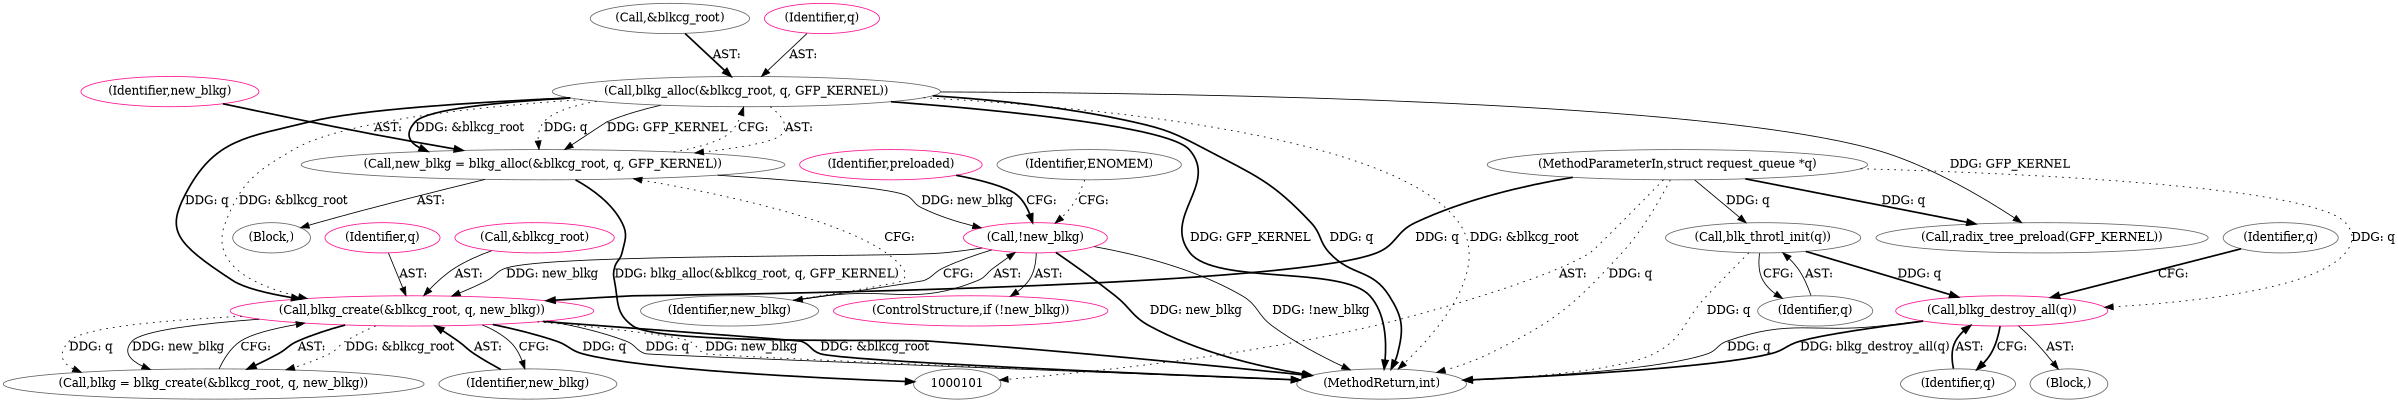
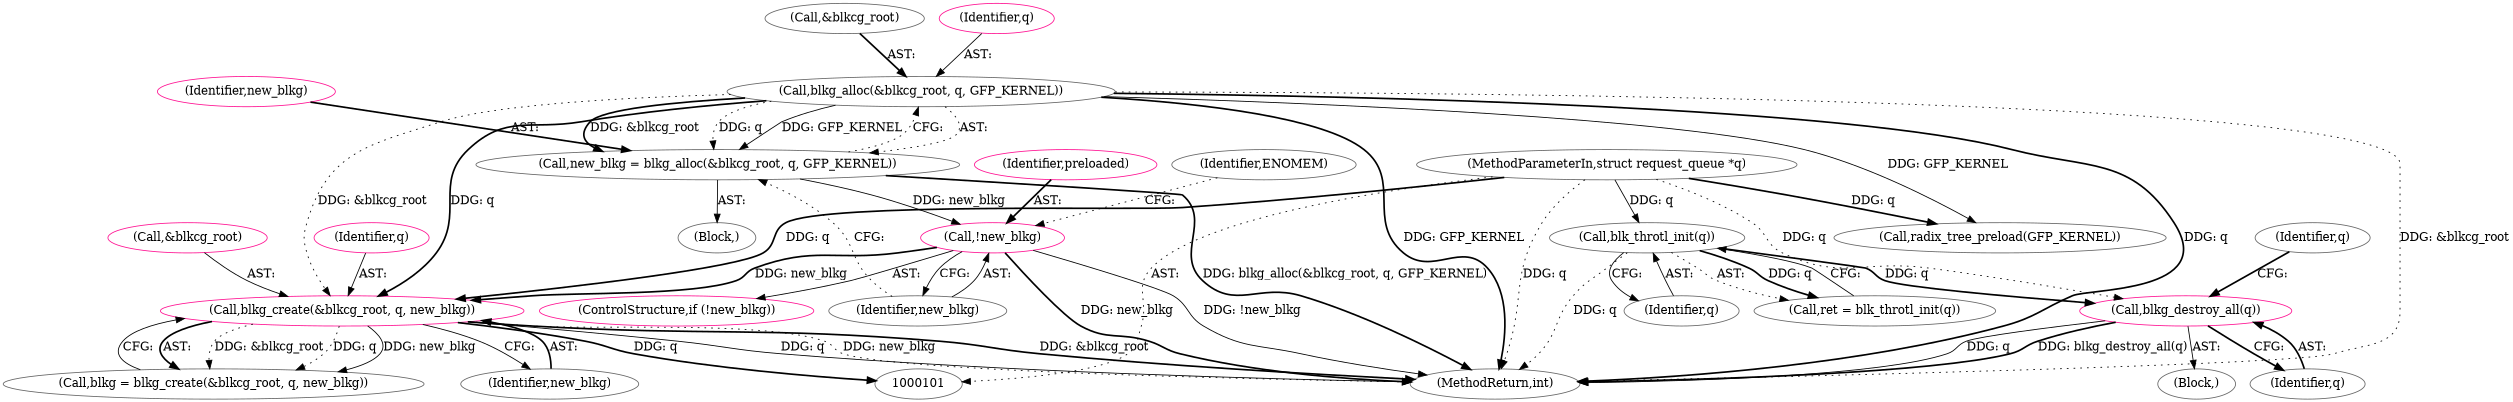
  digraph {
    node [color=gray40]
    edge [style=bold]
    n1 [color=deeppink label="(Call,blkg_destroy_all(q))"]
    n2 [label="(Identifier,q)"]
    n3 [label="(Block,)"]
    n4 [label="(MethodReturn,int)"]
    n5 [label="(Call,blk_throtl_init(q))"]
    n6 [label="(Identifier,q)"]
+   n7 [label="(Call,ret = blk_throtl_init(q))"]
    n8 [color=deeppink label="(Call,blkg_create(&blkcg_root, q, new_blkg))"]
    n9 [label="(Identifier,new_blkg)"]
    n10 [label="(Call,blkg = blkg_create(&blkcg_root, q, new_blkg))"]
    1000101
    n12 [label="(Call,blkg_alloc(&blkcg_root, q, GFP_KERNEL))"]
    n13 [label="(Call,new_blkg = blkg_alloc(&blkcg_root, q, GFP_KERNEL))"]
    n14 [label="(Call,radix_tree_preload(GFP_KERNEL))"]
    n15 [color=deeppink label="(Call,!new_blkg)"]
    n16 [label="(Block,)"]
    n17 [label="(MethodParameterIn,struct request_queue *q)"]
    n18 [color=deeppink label="(ControlStructure,if (!new_blkg))"]
    n19 [label="(Identifier,new_blkg)"]
    n20 [label="(Identifier,ENOMEM)"]
    n21 [color=deeppink label="(Identifier,new_blkg)"]
    n22 [color=deeppink label="(Identifier,preloaded)"]
    n23 [color=deeppink label="(Identifier,q)"]
    n24 [label="(Identifier,q)"]
    n25 [label="(Call,&blkcg_root)"]
    n26 [color=deeppink label="(Call,&blkcg_root)"]
    n27 [color=deeppink label="(Identifier,q)"]
    n1 -> n2 [label="CFG: "]
    n1 -> n3 [label="AST: " style=solid]
    n1 -> n4 [label="DDG: q" style=solid]
    n1 -> n4 [label="DDG: blkg_destroy_all(q)"]
    n2 -> n1 [label="AST: "]
    n5 -> n1 [label="DDG: q"]
    n5 -> n4 [label="DDG: q" style=dotted]
    n5 -> n6 [label="CFG: " style=solid]
+   n5 -> n7 [label="AST: " style=dotted]
+   n5 -> n7 [label="DDG: q"]
    n6 -> n5 [label="AST: " style=solid]
+   n7 -> n5 [label="CFG: " style=solid]
    n8 -> n4 [label="DDG: &blkcg_root"]
    n8 -> n4 [label="DDG: q" style=solid]
    n8 -> n4 [label="DDG: new_blkg" style=dotted]
    n8 -> n9 [label="CFG: " style=solid]
    n8 -> n10 [label="AST: "]
    n8 -> n10 [label="DDG: &blkcg_root" style=dotted]
    n8 -> n10 [label="DDG: q" style=dotted]
    n8 -> n10 [label="DDG: new_blkg" style=solid]
    n8 -> 1000101 [label="DDG: q"]
    n9 -> n8 [label="AST: "]
    n10 -> n8 [label="CFG: " style=solid]
    n12 -> n4 [label="DDG: GFP_KERNEL"]
    n12 -> n4 [label="DDG: q"]
    n12 -> n4 [label="DDG: &blkcg_root" style=dotted]
    n12 -> n8 [label="DDG: &blkcg_root" style=dotted]
    n12 -> n8 [label="DDG: q"]
    n12 -> n13 [label="AST: " style=dotted]
    n12 -> n13 [label="DDG: &blkcg_root"]
    n12 -> n13 [label="DDG: q" style=dotted]
    n12 -> n13 [label="DDG: GFP_KERNEL" style=solid]
    n12 -> n14 [label="DDG: GFP_KERNEL" style=solid]
    n13 -> n4 [label="DDG: blkg_alloc(&blkcg_root, q, GFP_KERNEL)"]
    n13 -> n12 [label="CFG: " style=dotted]
    n13 -> n15 [label="DDG: new_blkg" style=solid]
    n13 -> n16 [label="AST: " style=solid]
    n15 -> n4 [label="DDG: new_blkg"]
    n15 -> n4 [label="DDG: !new_blkg" style=solid]
-   n15 -> n8 [label="DDG: new_blkg" style=solid]
+   n15 -> n8 [label="DDG: new_blkg"]
    n15 -> n18 [label="AST: " style=solid]
    n15 -> n19 [label="CFG: " style=solid]
    n17 -> n1 [label="DDG: q" style=dotted]
    n17 -> n4 [label="DDG: q" style=dotted]
    n17 -> n5 [label="DDG: q" style=solid]
    n17 -> n8 [label="DDG: q"]
    n17 -> 1000101 [label="AST: " style=dotted]
    n17 -> n14 [label="DDG: q"]
    n19 -> n13 [label="CFG: " style=dotted]
    n19 -> n15 [label="AST: " style=solid]
    n20 -> n15 [label="CFG: " style=dotted]
    n21 -> n13 [label="AST: "]
-   n22 -> n15 [label="CFG: "]
+   n22 -> n15 [label="AST: "]
    n23 -> n8 [label="AST: " style=solid]
    n24 -> n1 [label="CFG: "]
    n25 -> n12 [label="AST: "]
    n26 -> n8 [label="AST: " style=solid]
    n27 -> n12 [label="AST: " style=solid]
  }
